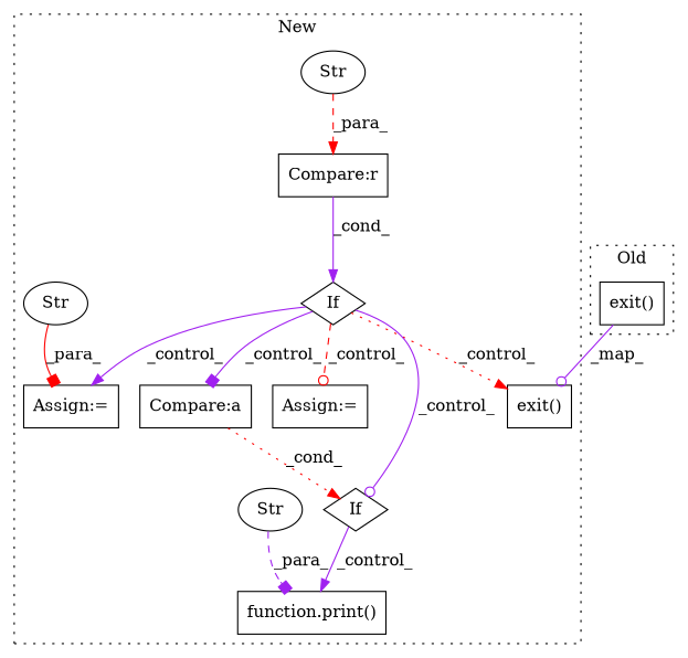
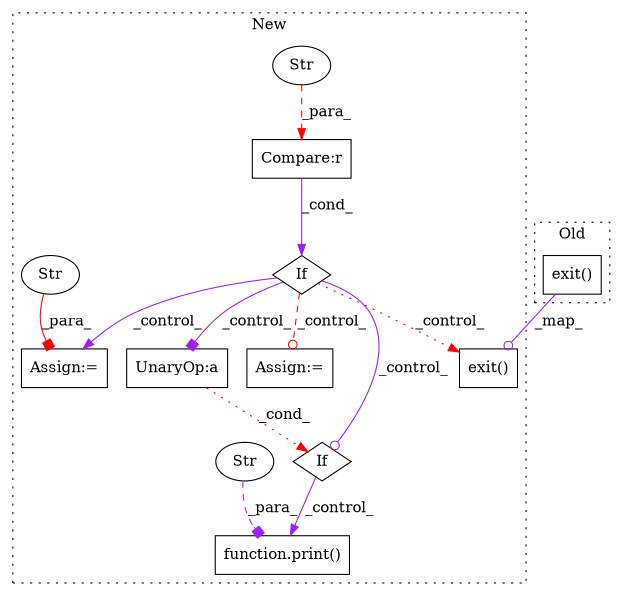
  digraph {
    node [a=75 l=10 s=3246 shape=box]
    edge [color=purple style=solid arrowhead=normal]
    n1 [label="exit()" s=4107]
    n2 [a=96 l=0 label=If shape=diamond]
    n3 [a=40 l=17 label="Compare:r"]
    n4 [a=66 l=5 label=Str s=3258 shape=ellipse]
    n5 [a=96 l=3 label=If s=3659 shape=diamond]
-   n6 [a=61 label="Compare:a" s=3662]
+   n6 [a=61 label="UnaryOp:a" s=3662]
    n7 [l="6,1" label="function.print()" s="3690,3741"]
    n8 [a=66 l=45 label=Str s=3696 shape=ellipse]
    n9 [a=68 l=3 label="Assign:=" s=3290]
    n10 [a=66 l=17 label=Str s=3293 shape=ellipse]
    n11 [a=68 l=3 label="Assign:=" s=3800]
    n12 [label="exit()" s=3338]
    subgraph cluster_1 {
      label=New
      style=dotted
      n1
      n2
      n3
      n4
      n5
      n6
      n7
      n8
      n9
      n10
      n11
    }
    subgraph cluster_2 {
      label=Old
      style=dotted
      n12
    }
    n2 -> n1 [label=_control_ color=red style=dotted]
    n2 -> n5 [label=_control_ arrowhead=odot]
    n2 -> n6 [label=_control_ arrowhead=box]
    n2 -> n9 [label=_control_]
    n2 -> n11 [label=_control_ color=red style=dashed arrowhead=odot]
    n3 -> n2 [label=_cond_]
    n4 -> n3 [label=_para_ color=red style=dashed]
    n5 -> n7 [label=_control_]
    n6 -> n5 [label=_cond_ color=red style=dotted]
    n8 -> n7 [label=_para_ style=dashed arrowhead=box]
    n10 -> n9 [label=_para_ color=red arrowhead=box]
    n12 -> n1 [label=_map_ arrowhead=odot]
  }
